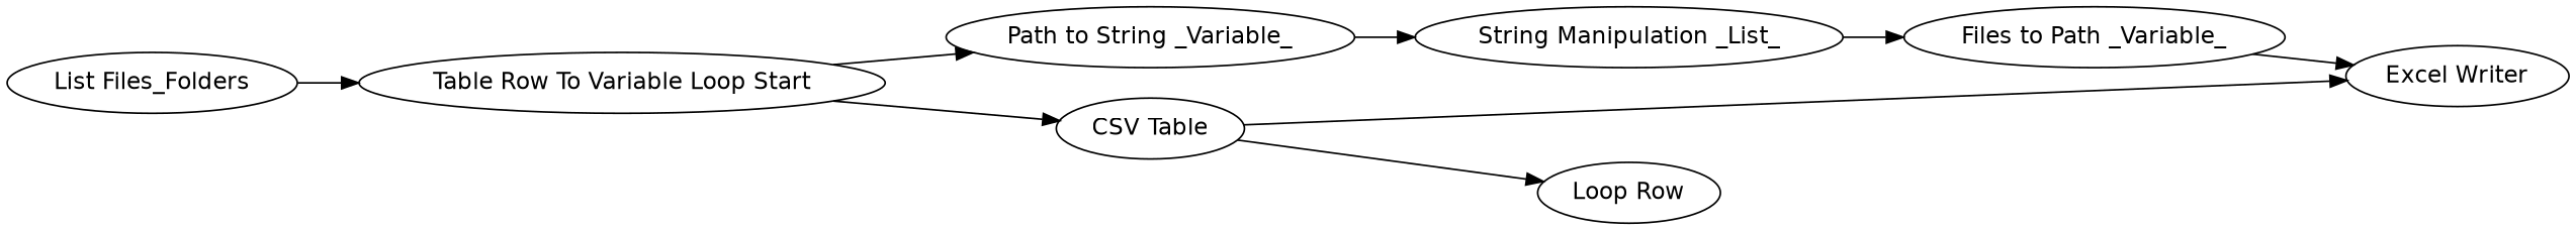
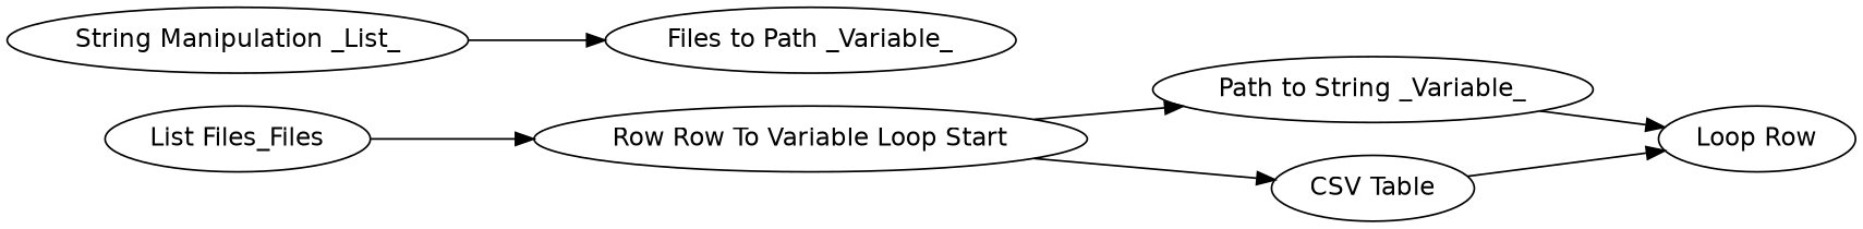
  digraph {
    fontname="DejaVu Sans"
    rankdir=LR
    node [fontname="DejaVu Sans"]
    edge [fontname="DejaVu Sans"]
    n1 [label="Path to String _Variable_"]
    n2 [label="String Manipulation _List_"]
    n3 [label="Files to Path _Variable_"]
-   n4 [label="Excel Writer"]
    n5 [label="CSV Table"]
    n6 [label="Loop Row"]
-   n7 [label="Table Row To Variable Loop Start"]
-   n8 [label="List Files_Folders"]
-   n1 -> n2
+   n7 [label="Row Row To Variable Loop Start"]
+   n8 [label="List Files_Files"]
+   n1 -> n6
    n2 -> n3
-   n3 -> n4
-   n5 -> n4
    n5 -> n6
    n7 -> n1
    n7 -> n5
    n8 -> n7
  }
